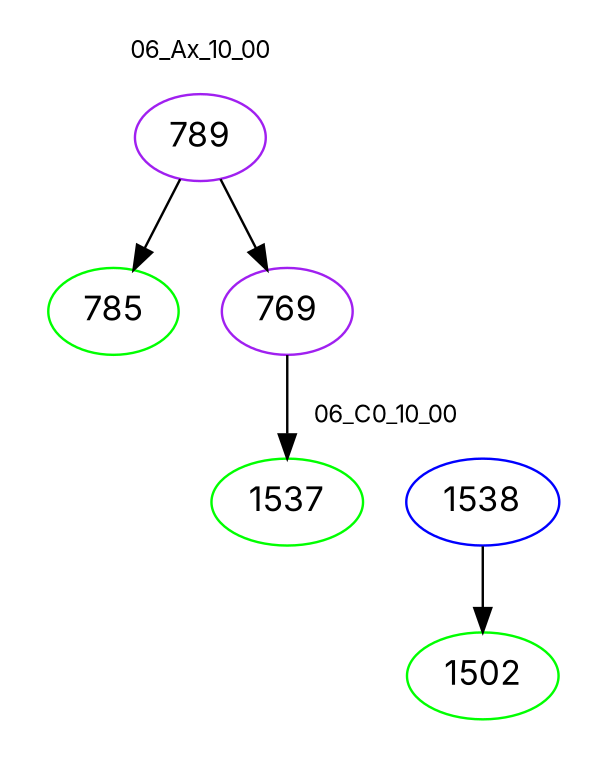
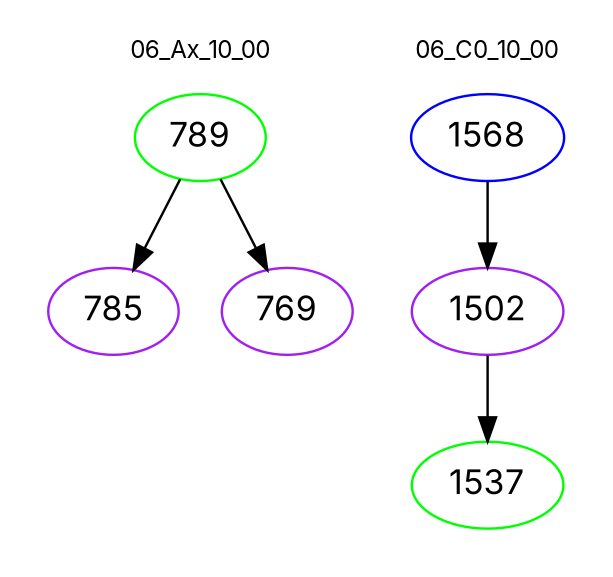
  digraph {
    fontname=Inter
    node [color=green fontname=Inter]
    edge [color=black fontname=Inter]
-   n1 [color=purple label=789]
-   n2 [label=785]
+   n1 [label=789]
+   n2 [color=purple label=785]
    n3 [color=purple label=769]
-   n4 [color=blue label=1538]
-   n5 [label=1502]
+   n4 [color=blue label=1568]
+   n5 [color=purple label=1502]
    n6 [label=1537]
    subgraph cluster_1 {
      color=white
      fontsize=10
      label="06_Ax_10_00"
      n1
      n2
      n3
    }
    subgraph cluster_2 {
      color=white
      fontsize=10
      label="06_C0_10_00"
      n4
      n5
      n6
    }
    n1 -> n2
    n1 -> n3
    n4 -> n5
-   n3 -> n6
+   n5 -> n6
  }
